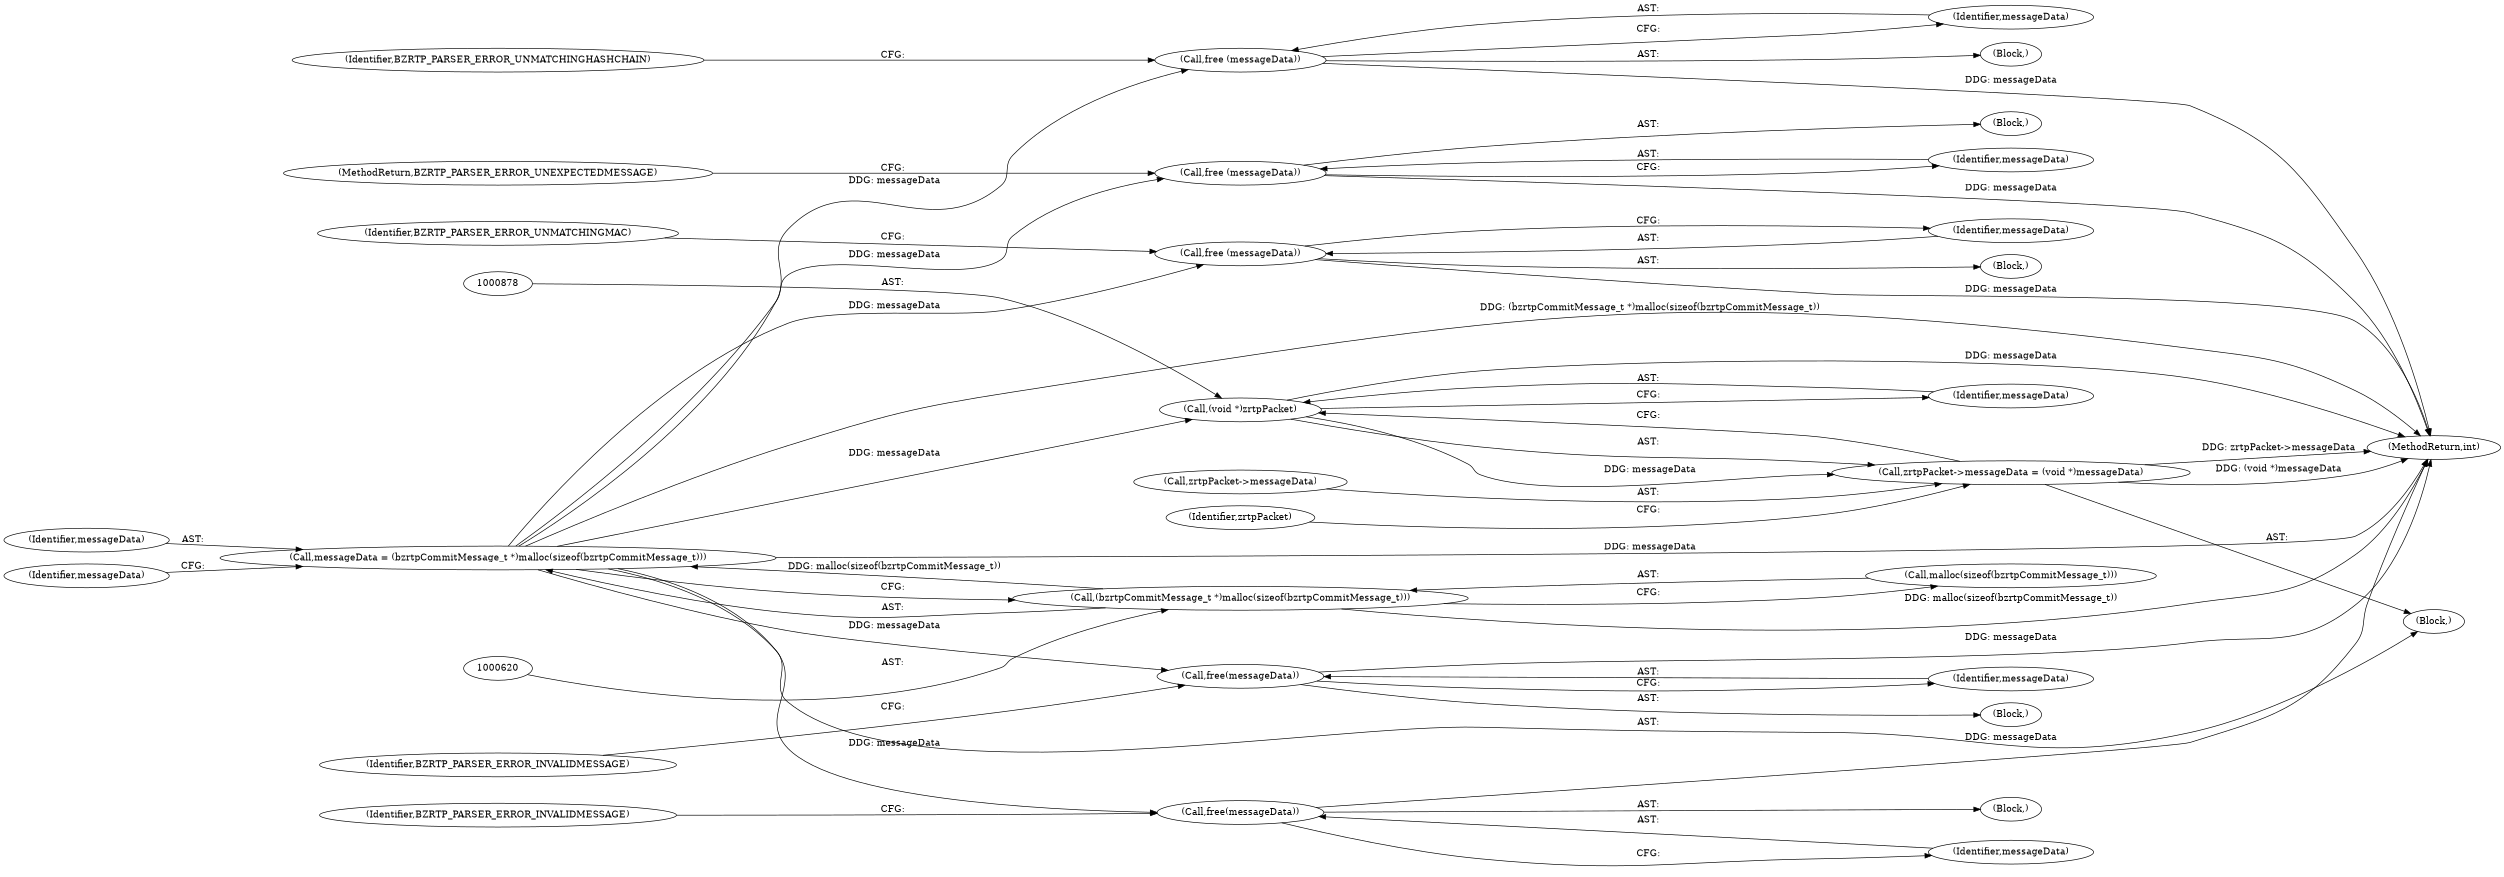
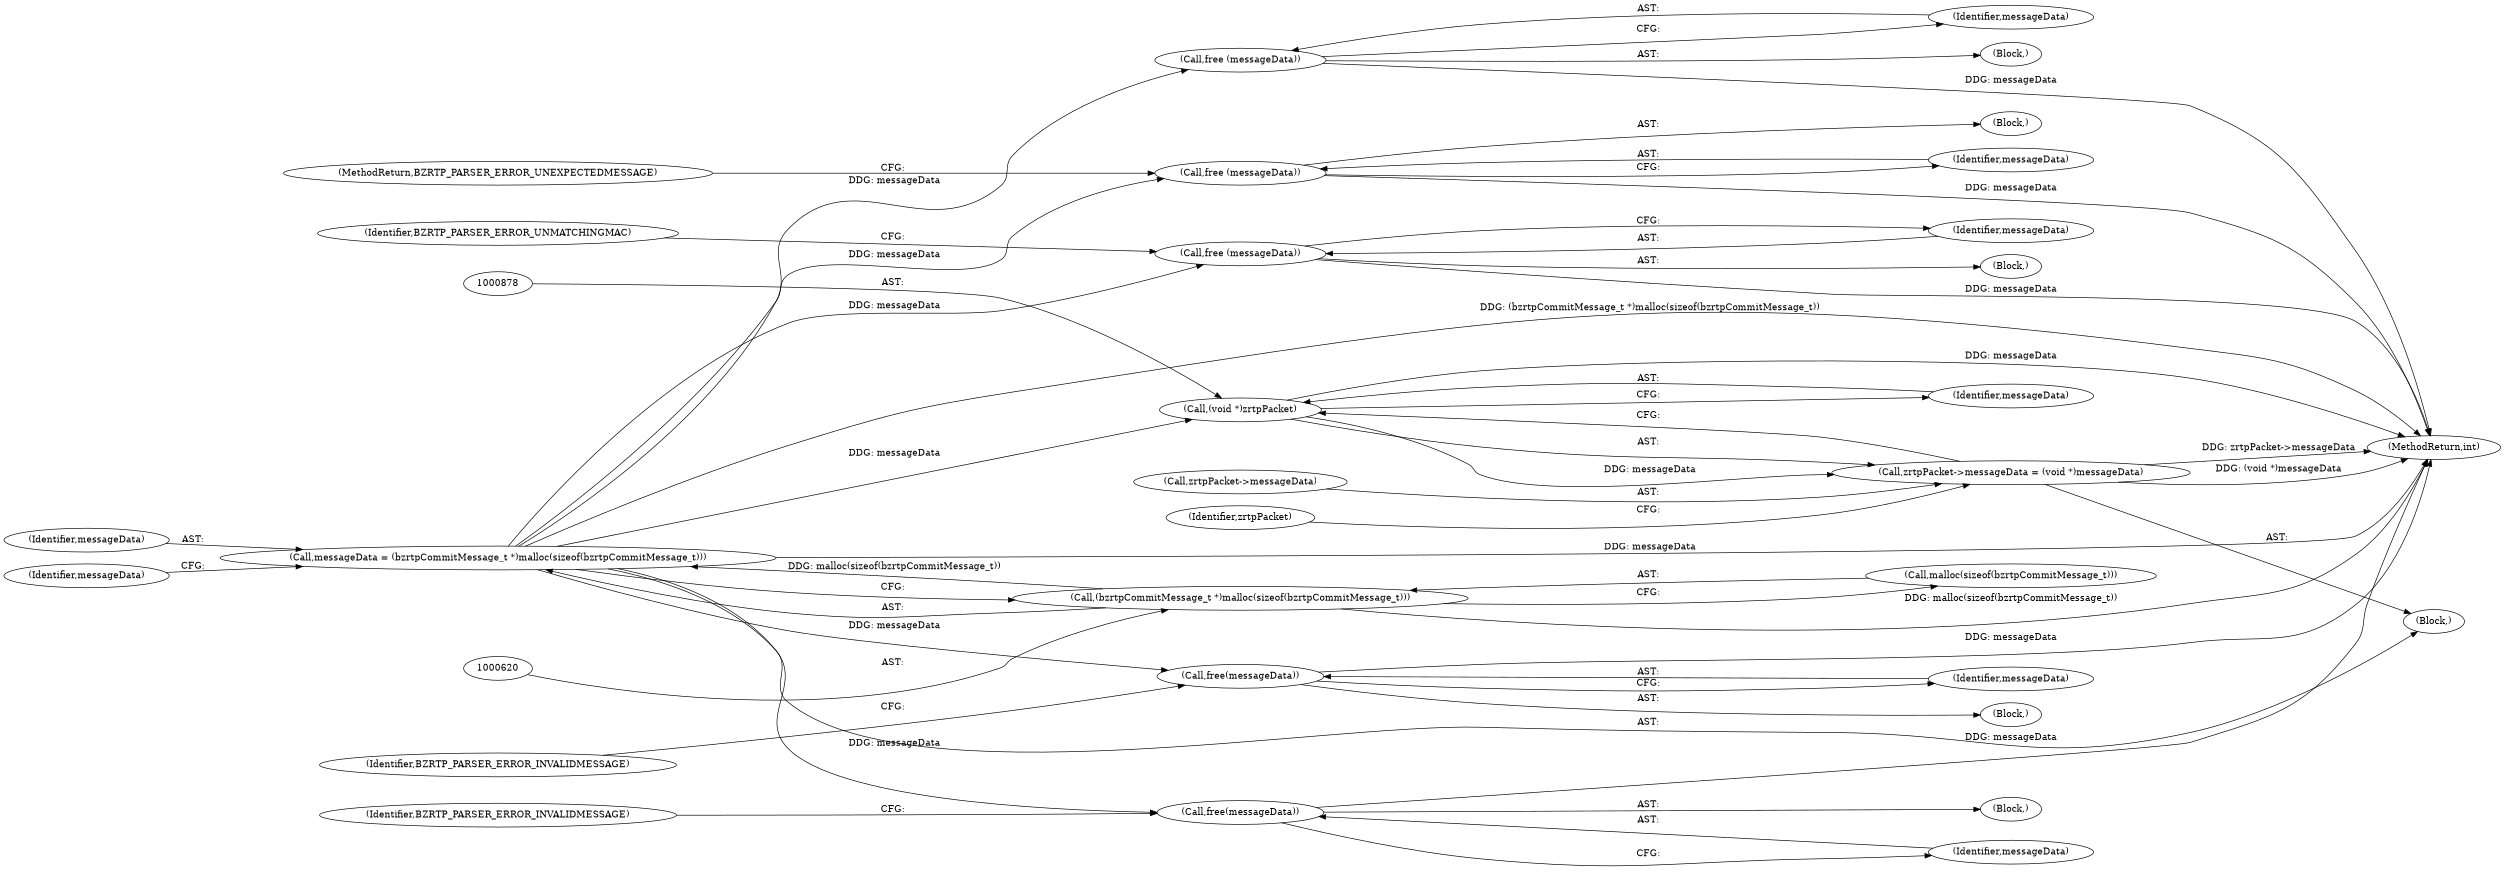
  digraph {
    rankdir=LR
    n1 [label="(Call,messageData = (bzrtpCommitMessage_t *)malloc(sizeof(bzrtpCommitMessage_t)))"]
    n2 [label="(Call,(bzrtpCommitMessage_t *)malloc(sizeof(bzrtpCommitMessage_t)))"]
    n3 [label="(Call,free (messageData))"]
    n4 [label="(Call,free (messageData))"]
    n5 [label="(Call,free (messageData))"]
    n6 [label="(Call,free(messageData))"]
    n7 [label="(Call,free(messageData))"]
    n8 [label="(Call,(void *)zrtpPacket)"]
    n9 [label="(Block,)"]
    n10 [label="(MethodReturn,int)"]
    n11 [label="(Call,malloc(sizeof(bzrtpCommitMessage_t)))"]
    n12 [label="(Block,)"]
    n13 [label="(Identifier,messageData)"]
    n14 [label="(Identifier,messageData)"]
    n15 [label="(Block,)"]
    n16 [label="(Block,)"]
    n17 [label="(Identifier,messageData)"]
    n18 [label="(Identifier,messageData)"]
    n19 [label="(Block,)"]
    n20 [label="(Block,)"]
    n21 [label="(Identifier,messageData)"]
    n22 [label="(Call,zrtpPacket->messageData = (void *)messageData)"]
    n23 [label="(Identifier,messageData)"]
    n24 [label="(Identifier,BZRTP_PARSER_ERROR_INVALIDMESSAGE)"]
    n25 [label="(Call,zrtpPacket->messageData)"]
    n26 [label="(Identifier,zrtpPacket)"]
    n27 [label="(Identifier,messageData)"]
    n28 [label="(MethodReturn,BZRTP_PARSER_ERROR_UNEXPECTEDMESSAGE)"]
    n29 [label="(Identifier,BZRTP_PARSER_ERROR_INVALIDMESSAGE)"]
-   n30 [label="(Identifier,BZRTP_PARSER_ERROR_UNMATCHINGHASHCHAIN)"]
    n31 [label="(Identifier,messageData)"]
    n32 [label="(Identifier,BZRTP_PARSER_ERROR_UNMATCHINGMAC)"]
    1000620
    1000878
    n1 -> n2 [label="CFG: "]
    n1 -> n3 [label="DDG: messageData"]
    n1 -> n4 [label="DDG: messageData"]
    n1 -> n5 [label="DDG: messageData"]
    n1 -> n6 [label="DDG: messageData"]
    n1 -> n7 [label="DDG: messageData"]
    n1 -> n8 [label="DDG: messageData"]
    n1 -> n9 [label="AST: "]
    n1 -> n10 [label="DDG: messageData"]
    n1 -> n10 [label="DDG: (bzrtpCommitMessage_t *)malloc(sizeof(bzrtpCommitMessage_t))"]
    n2 -> n1 [label="AST: "]
    n2 -> n1 [label="DDG: malloc(sizeof(bzrtpCommitMessage_t))"]
    n2 -> n10 [label="DDG: malloc(sizeof(bzrtpCommitMessage_t))"]
    n2 -> n11 [label="CFG: "]
    n3 -> n10 [label="DDG: messageData"]
    n3 -> n12 [label="AST: "]
    n3 -> n13 [label="CFG: "]
    n4 -> n10 [label="DDG: messageData"]
    n4 -> n14 [label="CFG: "]
    n4 -> n15 [label="AST: "]
    n5 -> n10 [label="DDG: messageData"]
    n5 -> n16 [label="AST: "]
    n5 -> n17 [label="CFG: "]
    n6 -> n10 [label="DDG: messageData"]
    n6 -> n18 [label="CFG: "]
    n6 -> n19 [label="AST: "]
    n7 -> n10 [label="DDG: messageData"]
    n7 -> n20 [label="AST: "]
    n7 -> n21 [label="CFG: "]
    n8 -> n10 [label="DDG: messageData"]
    n8 -> n22 [label="AST: "]
    n8 -> n22 [label="DDG: messageData"]
    n8 -> n23 [label="CFG: "]
    n11 -> n2 [label="AST: "]
    n13 -> n3 [label="AST: "]
    n14 -> n4 [label="AST: "]
    n17 -> n5 [label="AST: "]
    n18 -> n6 [label="AST: "]
    n21 -> n7 [label="AST: "]
    n22 -> n8 [label="CFG: "]
    n22 -> n9 [label="AST: "]
    n22 -> n10 [label="DDG: zrtpPacket->messageData"]
    n22 -> n10 [label="DDG: (void *)messageData"]
    n23 -> n8 [label="AST: "]
    n24 -> n6 [label="CFG: "]
    n25 -> n22 [label="AST: "]
    n26 -> n22 [label="CFG: "]
    n27 -> n1 [label="AST: "]
    n28 -> n3 [label="CFG: "]
    n29 -> n7 [label="CFG: "]
-   n30 -> n4 [label="CFG: "]
    n31 -> n1 [label="CFG: "]
    n32 -> n5 [label="CFG: "]
    1000620 -> n2 [label="AST: "]
    1000878 -> n8 [label="AST: "]
  }
